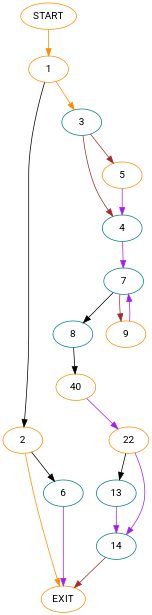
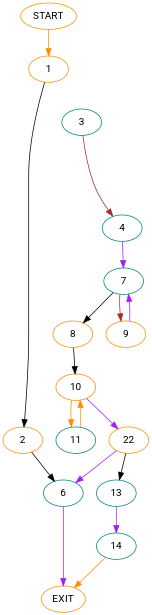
  digraph {
    fontname=Roboto
    node [color=darkorange fontname=Roboto]
    edge [color=purple fontname=Roboto]
    n1 [label=START]
    1
    2
    3 [color=teal]
    n5 [label=EXIT]
    6 [color=teal]
    4 [color=teal]
-   5
    7 [color=teal]
-   8 [color=teal]
+   8
    9
-   10 [label=40]
+   10
+   11 [color=teal]
    n14 [label=22]
    13 [color=teal]
    14 [color=teal]
    n1 -> 1 [color=darkorange]
    1 -> 2 [color=black]
-   1 -> 3 [color=darkorange]
-   2 -> n5 [color=darkorange]
    2 -> 6 [color=black]
    3 -> 4 [color=brown]
-   3 -> 5 [color=brown]
    6 -> n5
    4 -> 7
-   5 -> 4
    7 -> 8 [color=black]
    7 -> 9 [color=brown]
    8 -> 10 [color=black]
    9 -> 7
+   10 -> 11 [color=darkorange]
    10 -> n14
+   11 -> 10 [color=darkorange]
    n14 -> 13 [color=black]
-   n14 -> 14
+   n14 -> 6
    13 -> 14
-   14 -> n5 [color=brown]
+   14 -> n5 [color=darkorange]
  }
